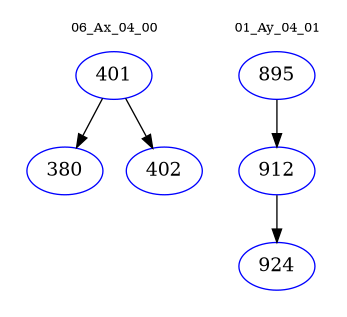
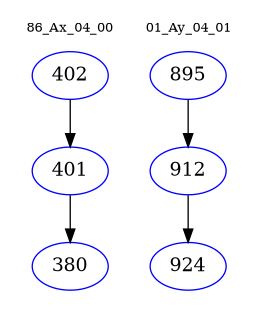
  digraph {
    node [color=blue]
    edge [color=black]
    n1 [label=401]
    n2 [label=380]
    n3 [label=402]
    n4 [label=912]
    n5 [label=895]
    n6 [label=924]
    subgraph cluster_1 {
      color=white
      fontsize=10
-     label="06_Ax_04_00"
+     label="86_Ax_04_00"
      n1
      n2
      n3
    }
    subgraph cluster_2 {
      color=white
      fontsize=10
      label="01_Ay_04_01"
      n4
      n5
      n6
    }
    n1 -> n2
-   n1 -> n3
+   n3 -> n1
    n4 -> n6
    n5 -> n4
  }
